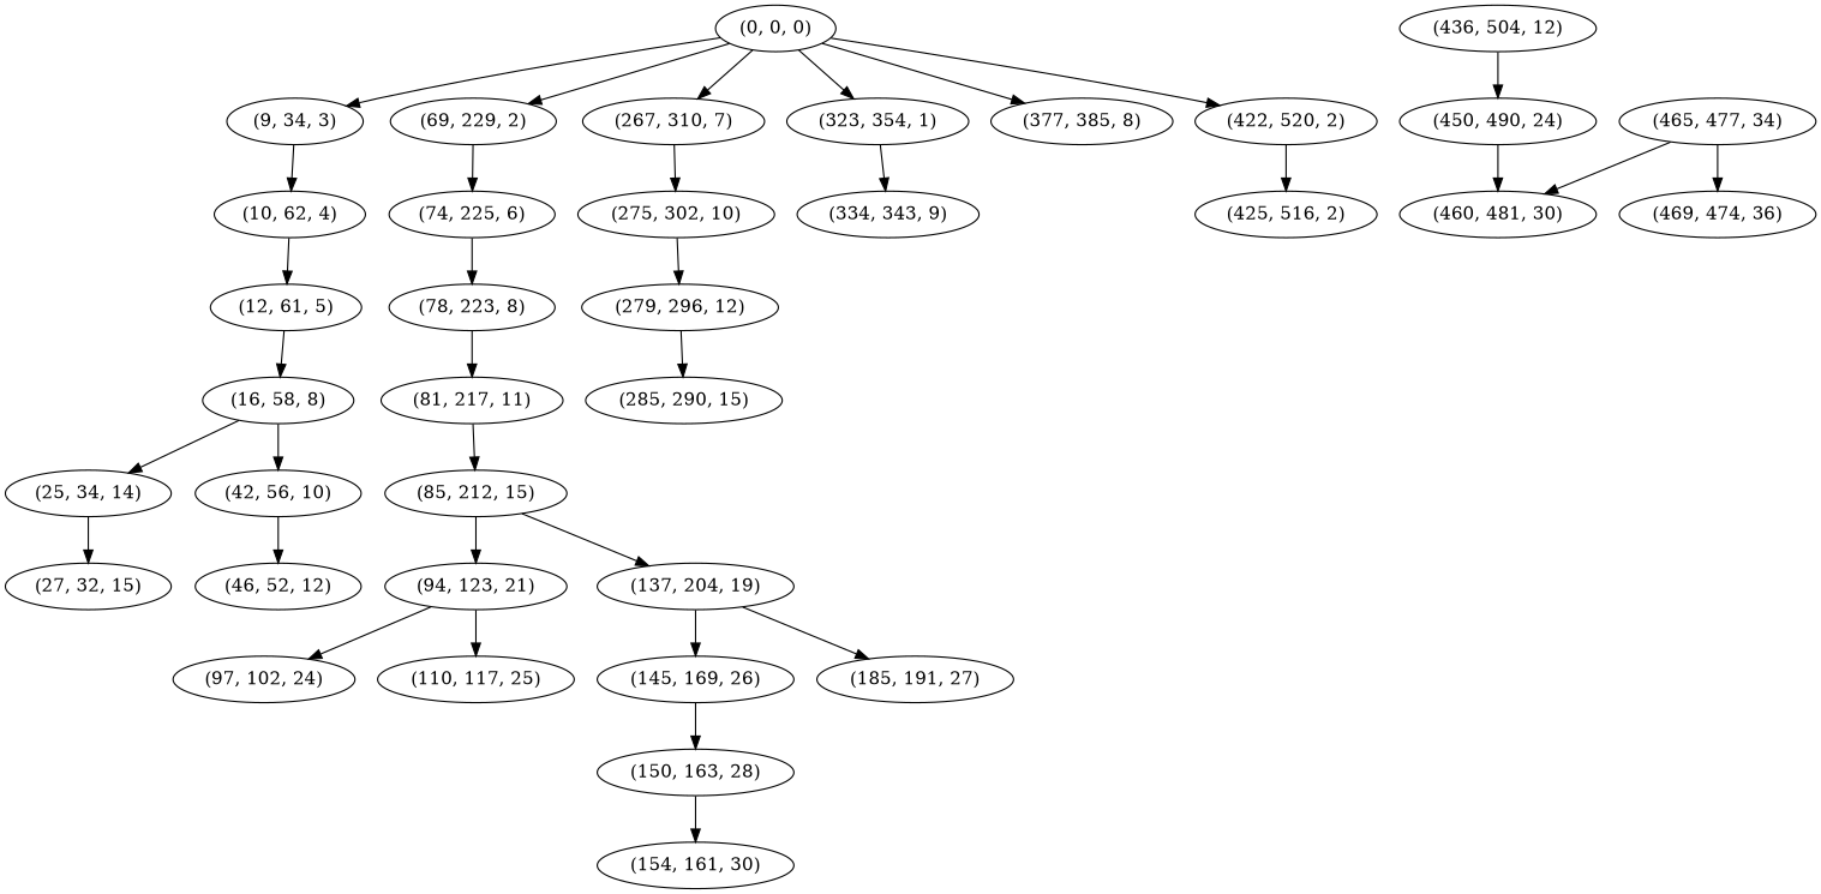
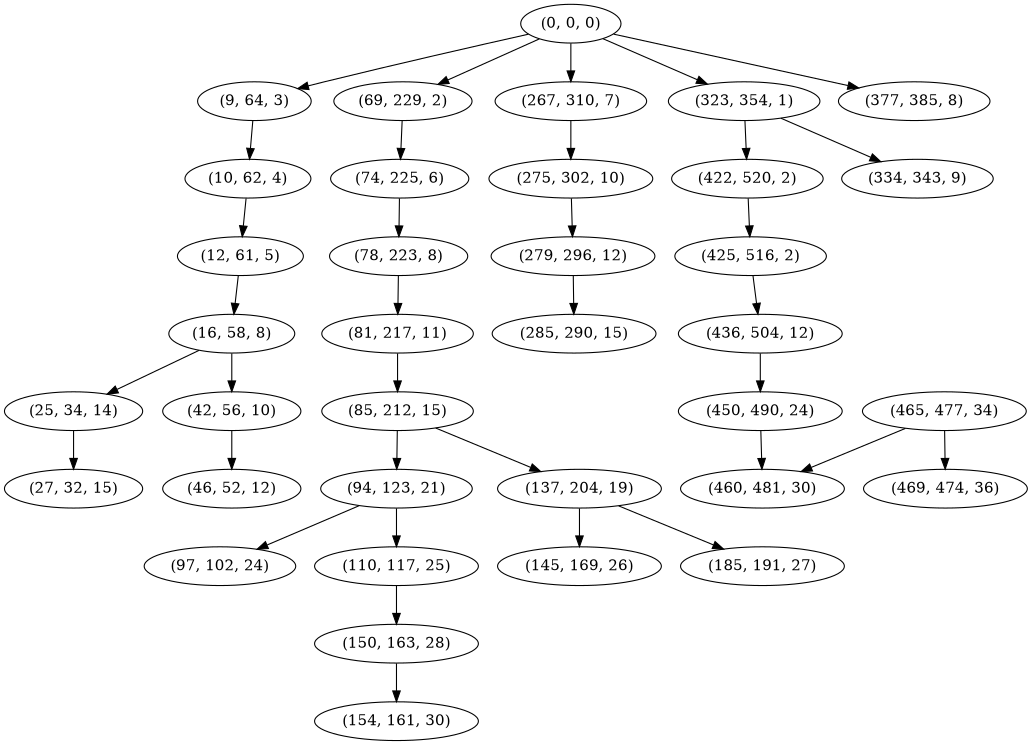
  digraph {
    "(0, 0, 0)"
-   "(9, 64, 3)" [label="(9, 34, 3)"]
+   "(9, 64, 3)"
    "(69, 229, 2)"
    "(267, 310, 7)"
    "(323, 354, 1)"
    "(377, 385, 8)"
    "(422, 520, 2)"
    "(10, 62, 4)"
    "(74, 225, 6)"
    "(275, 302, 10)"
    "(334, 343, 9)"
    n12 [label="(425, 516, 2)"]
    "(12, 61, 5)"
    "(16, 58, 8)"
    "(25, 34, 14)"
    "(42, 56, 10)"
    "(27, 32, 15)"
    "(46, 52, 12)"
    "(78, 223, 8)"
    "(81, 217, 11)"
    "(85, 212, 15)"
    "(94, 123, 21)"
    "(137, 204, 19)"
    "(97, 102, 24)"
    "(110, 117, 25)"
    "(145, 169, 26)"
    "(185, 191, 27)"
    "(150, 163, 28)"
    "(154, 161, 30)"
    "(279, 296, 12)"
    "(285, 290, 15)"
    "(436, 504, 12)"
    "(450, 490, 24)"
    "(460, 481, 30)"
    "(465, 477, 34)"
    "(469, 474, 36)"
    "(0, 0, 0)" -> "(9, 64, 3)"
    "(0, 0, 0)" -> "(69, 229, 2)"
    "(0, 0, 0)" -> "(267, 310, 7)"
    "(0, 0, 0)" -> "(323, 354, 1)"
    "(0, 0, 0)" -> "(377, 385, 8)"
-   "(0, 0, 0)" -> "(422, 520, 2)"
+   "(323, 354, 1)" -> "(422, 520, 2)"
    "(9, 64, 3)" -> "(10, 62, 4)"
    "(69, 229, 2)" -> "(74, 225, 6)"
    "(267, 310, 7)" -> "(275, 302, 10)"
    "(323, 354, 1)" -> "(334, 343, 9)"
    "(422, 520, 2)" -> n12
    "(10, 62, 4)" -> "(12, 61, 5)"
    "(74, 225, 6)" -> "(78, 223, 8)"
    "(275, 302, 10)" -> "(279, 296, 12)"
+   n12 -> "(436, 504, 12)"
    "(12, 61, 5)" -> "(16, 58, 8)"
    "(16, 58, 8)" -> "(25, 34, 14)"
    "(16, 58, 8)" -> "(42, 56, 10)"
    "(25, 34, 14)" -> "(27, 32, 15)"
    "(42, 56, 10)" -> "(46, 52, 12)"
    "(78, 223, 8)" -> "(81, 217, 11)"
    "(81, 217, 11)" -> "(85, 212, 15)"
    "(85, 212, 15)" -> "(94, 123, 21)"
    "(85, 212, 15)" -> "(137, 204, 19)"
    "(94, 123, 21)" -> "(97, 102, 24)"
    "(94, 123, 21)" -> "(110, 117, 25)"
    "(137, 204, 19)" -> "(145, 169, 26)"
    "(137, 204, 19)" -> "(185, 191, 27)"
-   "(145, 169, 26)" -> "(150, 163, 28)"
+   "(110, 117, 25)" -> "(150, 163, 28)"
    "(150, 163, 28)" -> "(154, 161, 30)"
    "(279, 296, 12)" -> "(285, 290, 15)"
    "(436, 504, 12)" -> "(450, 490, 24)"
    "(450, 490, 24)" -> "(460, 481, 30)"
    "(465, 477, 34)" -> "(460, 481, 30)"
    "(465, 477, 34)" -> "(469, 474, 36)"
  }
